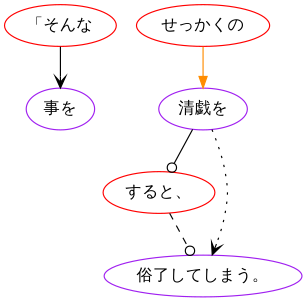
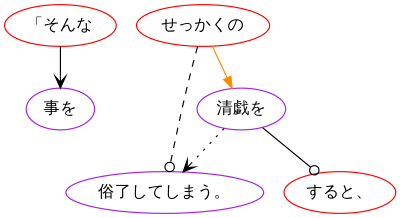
  digraph {
    node [color=red]
    edge [arrowhead=vee color=black style=solid]
    n1 [label="「そんな"]
    n2 [color=purple label="事を"]
    n3 [label="すると、"]
    n4 [color=purple label="俗了してしまう。"]
    n5 [label="せっかくの"]
    n6 [color=purple label="清戯を"]
    n1 -> n2
-   n3 -> n4 [arrowhead=odot style=dashed]
+   n5 -> n4 [arrowhead=odot style=dashed]
    n5 -> n6 [arrowhead=normal color=darkorange]
    n6 -> n3 [arrowhead=odot]
    n6 -> n4 [style=dotted]
  }
